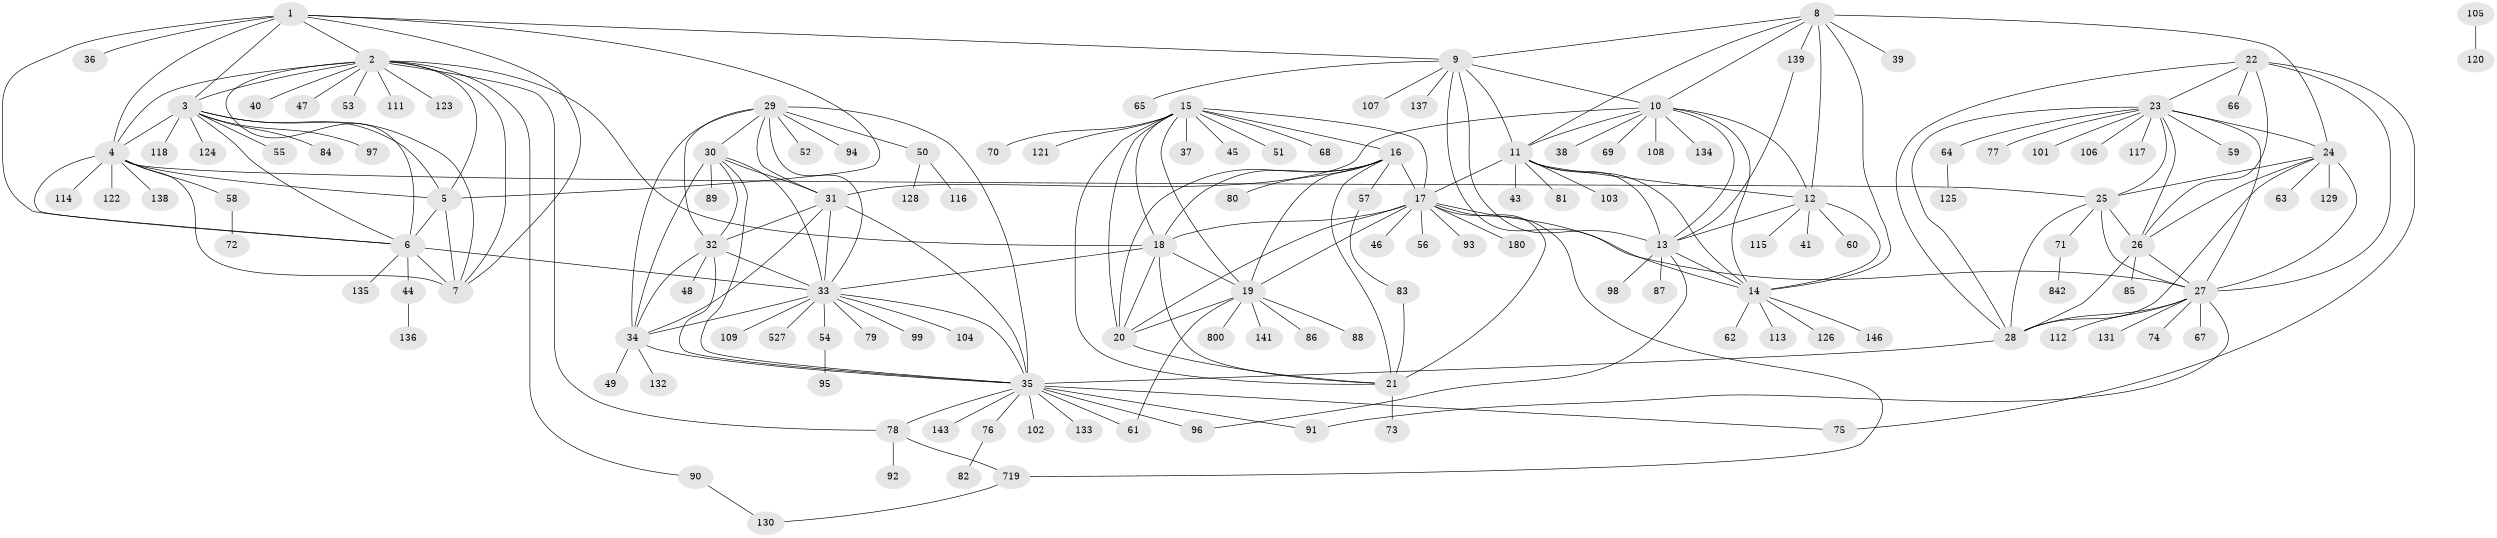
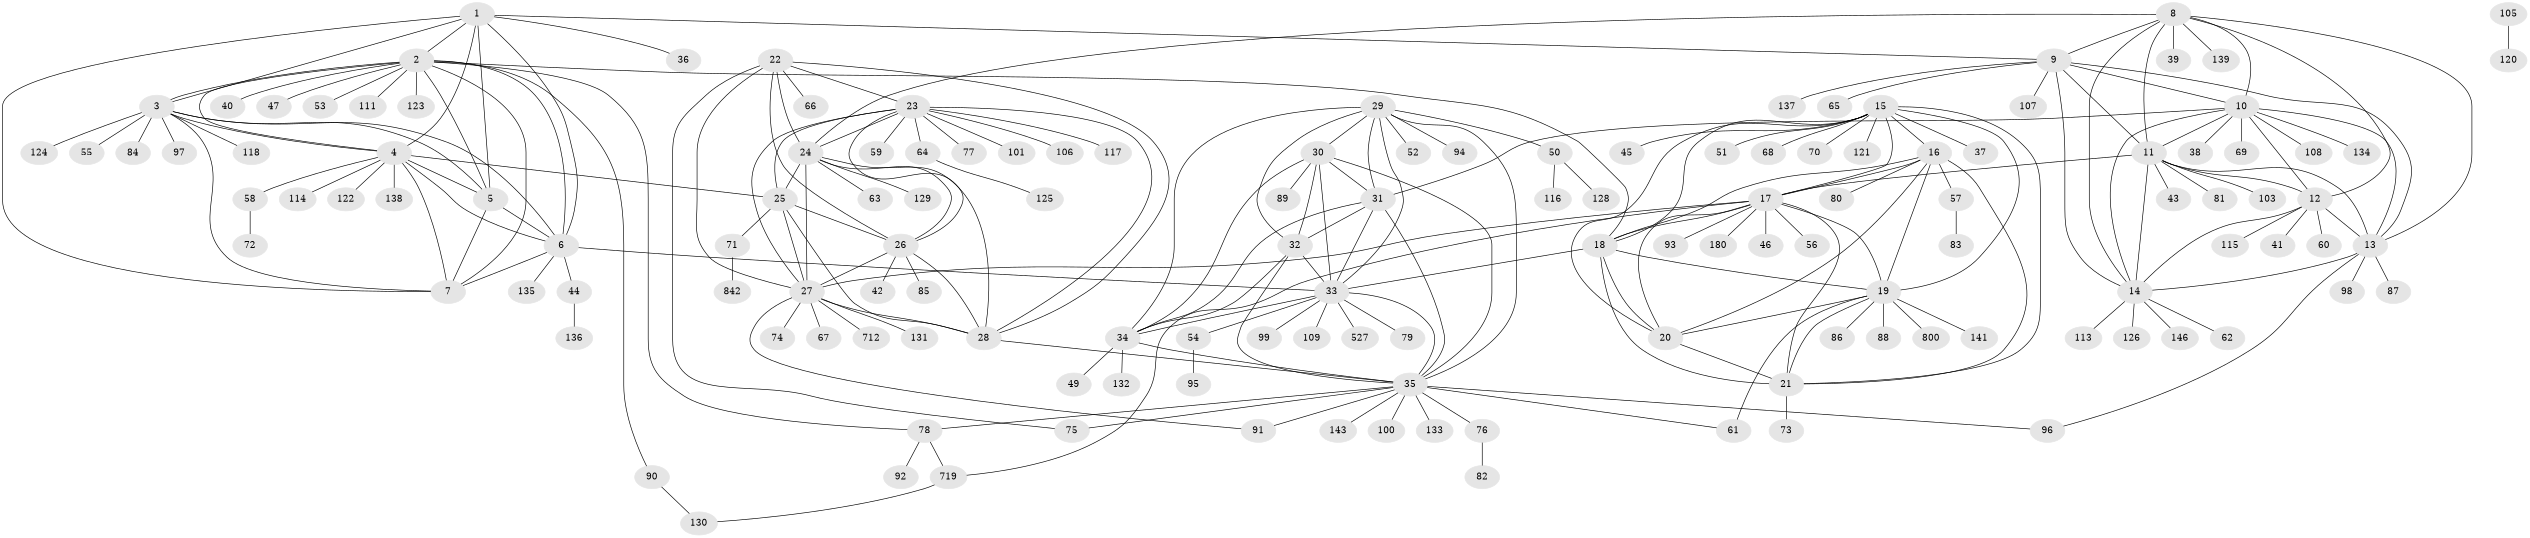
  graph {
    node [color=gray90 style=filled]
    1
    2
    3
    4
    5
    6
    7
    9
    36
    18
    40
    47
    53
    78
    90
    111
    123
    55
    84
    97
    118
    124
    25
    58
    114
    122
    138
    33
    44
    135
    10
    11
    13
    14
    65
    107
    137
    19
    20
    21
    n41 [label=719]
    92
    130
    27
    26
    28
    71
    72
    35
    34
    54
    79
    99
-   104
    109
    n56 [label=527]
    136
    8
    12
    24
    39
    139
    31
    38
    69
    108
    134
    17
    43
    81
    103
    41
    60
    115
    87
    96
    98
    62
    113
    126
    n81 [label=146]
    63
    129
    32
    46
    56
    93
    n88 [label=180]
    105
    120
    15
    16
    37
    45
    51
    68
    70
    121
    57
    80
    61
    86
    88
    n104 [label=800]
    141
    73
    83
    67
    74
    91
-   112
+   112 [label=712]
    131
    22
    23
    66
    75
    59
    64
    77
    101
    106
    117
+   42
    85
    125
    n126 [label=842]
    76
-   102
+   102 [label=100]
    133
    143
    29
    30
    50
    52
    94
    89
-   48
    49
    132
    116
    128
    95
    82
    1 -- 2
    1 -- 3
    1 -- 4
    1 -- 5
    1 -- 6
    1 -- 7
    1 -- 9
    1 -- 36
    2 -- 3
    2 -- 4
    2 -- 5
    2 -- 6
    2 -- 7
    2 -- 18
    2 -- 40
    2 -- 47
    2 -- 53
    2 -- 78
    2 -- 90
    2 -- 111
    2 -- 123
    3 -- 4
    3 -- 5
    3 -- 6
    3 -- 7
    3 -- 55
    3 -- 84
    3 -- 97
    3 -- 118
    3 -- 124
    4 -- 5
    4 -- 6
    4 -- 7
    4 -- 25
    4 -- 58
    4 -- 114
    4 -- 122
    4 -- 138
    5 -- 6
    5 -- 7
    6 -- 7
    6 -- 33
    6 -- 44
    6 -- 135
    9 -- 10
    9 -- 11
    9 -- 13
    9 -- 14
    9 -- 65
    9 -- 107
    9 -- 137
    18 -- 33
    18 -- 19
    18 -- 20
    18 -- 21
    78 -- n41
    78 -- 92
    90 -- 130
    25 -- 27
    25 -- 26
    25 -- 28
    25 -- 71
    58 -- 72
    33 -- 35
    33 -- 34
    33 -- 54
    33 -- 79
    33 -- 99
-   33 -- 104
    33 -- 109
    33 -- n56
    44 -- 136
    10 -- 11
    10 -- 13
    10 -- 14
    10 -- 12
    10 -- 31
    10 -- 38
    10 -- 69
    10 -- 108
    10 -- 134
    11 -- 13
    11 -- 14
    11 -- 12
    11 -- 17
    11 -- 43
    11 -- 81
    11 -- 103
    13 -- 14
    13 -- 87
    13 -- 96
    13 -- 98
    14 -- 62
    14 -- 113
    14 -- 126
    14 -- n81
    19 -- 20
-   83 -- 21
+   19 -- 21
    19 -- 61
    19 -- 86
    19 -- 88
    19 -- n104
    19 -- 141
    20 -- 21
    21 -- 73
    n41 -- 130
    27 -- 28
    27 -- 67
    27 -- 74
    27 -- 91
    27 -- 112
    27 -- 131
    26 -- 27
    26 -- 28
+   26 -- 42
    26 -- 85
    28 -- 35
    71 -- n126
    35 -- 78
    35 -- 96
    35 -- 61
    35 -- 91
    35 -- 75
    35 -- 76
    35 -- 102
    35 -- 133
    35 -- 143
    34 -- 35
    34 -- 49
    34 -- 132
    54 -- 95
    8 -- 9
    8 -- 10
    8 -- 11
-   139 -- 13
+   8 -- 13
    8 -- 14
    8 -- 12
    8 -- 24
    8 -- 39
    8 -- 139
    12 -- 13
    12 -- 14
    12 -- 41
    12 -- 60
    12 -- 115
    24 -- 25
    24 -- 27
    24 -- 26
    24 -- 28
    24 -- 63
    24 -- 129
    31 -- 33
    31 -- 35
    31 -- 34
    31 -- 32
    17 -- 18
    17 -- 19
    17 -- 20
    17 -- 21
    17 -- n41
    17 -- 27
    17 -- 46
    17 -- 56
    17 -- 93
    17 -- n88
    32 -- 33
    32 -- 35
    32 -- 34
-   32 -- 48
    105 -- 120
    15 -- 18
    15 -- 19
    15 -- 20
    15 -- 21
    15 -- 17
    15 -- 16
    15 -- 37
    15 -- 45
    15 -- 51
    15 -- 68
    15 -- 70
    15 -- 121
    16 -- 18
    16 -- 19
    16 -- 20
    16 -- 21
    16 -- 17
    16 -- 57
    16 -- 80
    57 -- 83
    22 -- 27
    22 -- 26
    22 -- 28
+   22 -- 24
    22 -- 23
    22 -- 66
    22 -- 75
    23 -- 25
    23 -- 27
    23 -- 26
    23 -- 28
    23 -- 24
    23 -- 59
    23 -- 64
    23 -- 77
    23 -- 101
    23 -- 106
    23 -- 117
    64 -- 125
    76 -- 82
    29 -- 33
    29 -- 35
    29 -- 34
    29 -- 31
    29 -- 32
    29 -- 30
    29 -- 50
    29 -- 52
    29 -- 94
    30 -- 33
    30 -- 35
    30 -- 34
    30 -- 31
    30 -- 32
    30 -- 89
    50 -- 116
    50 -- 128
  }
